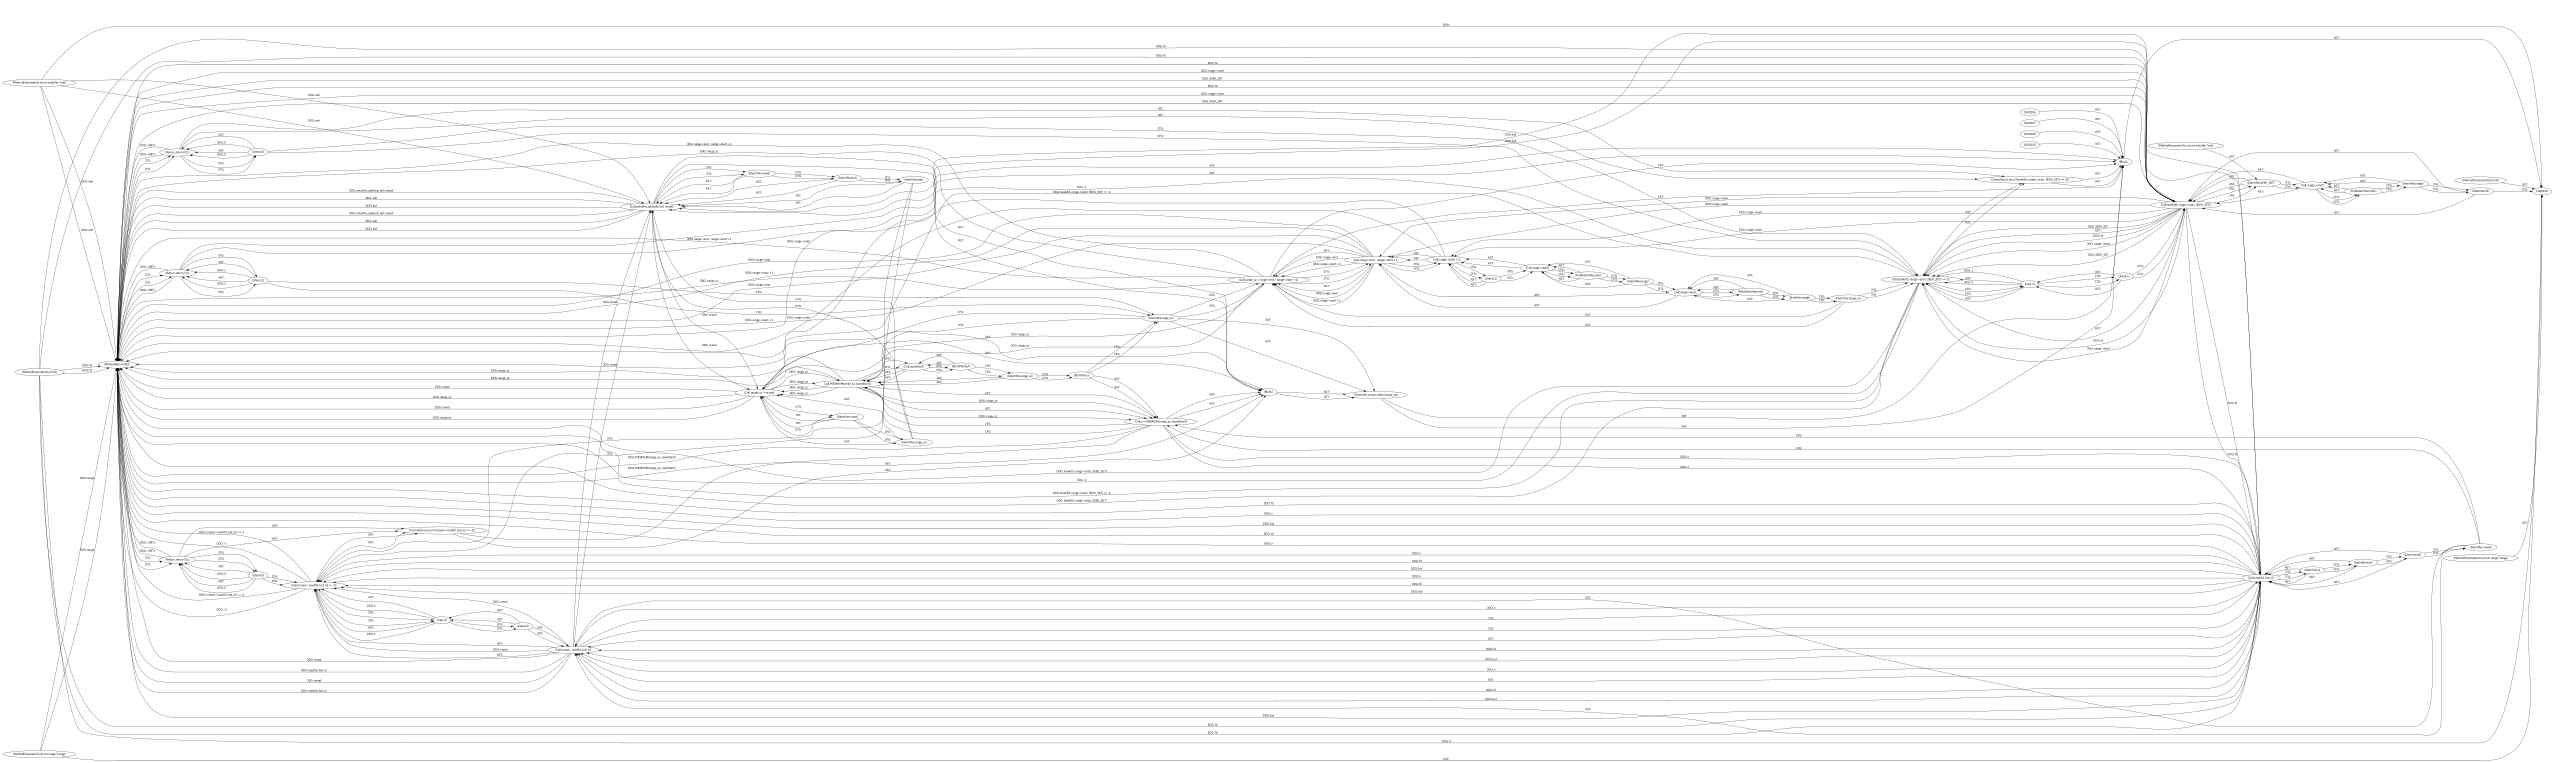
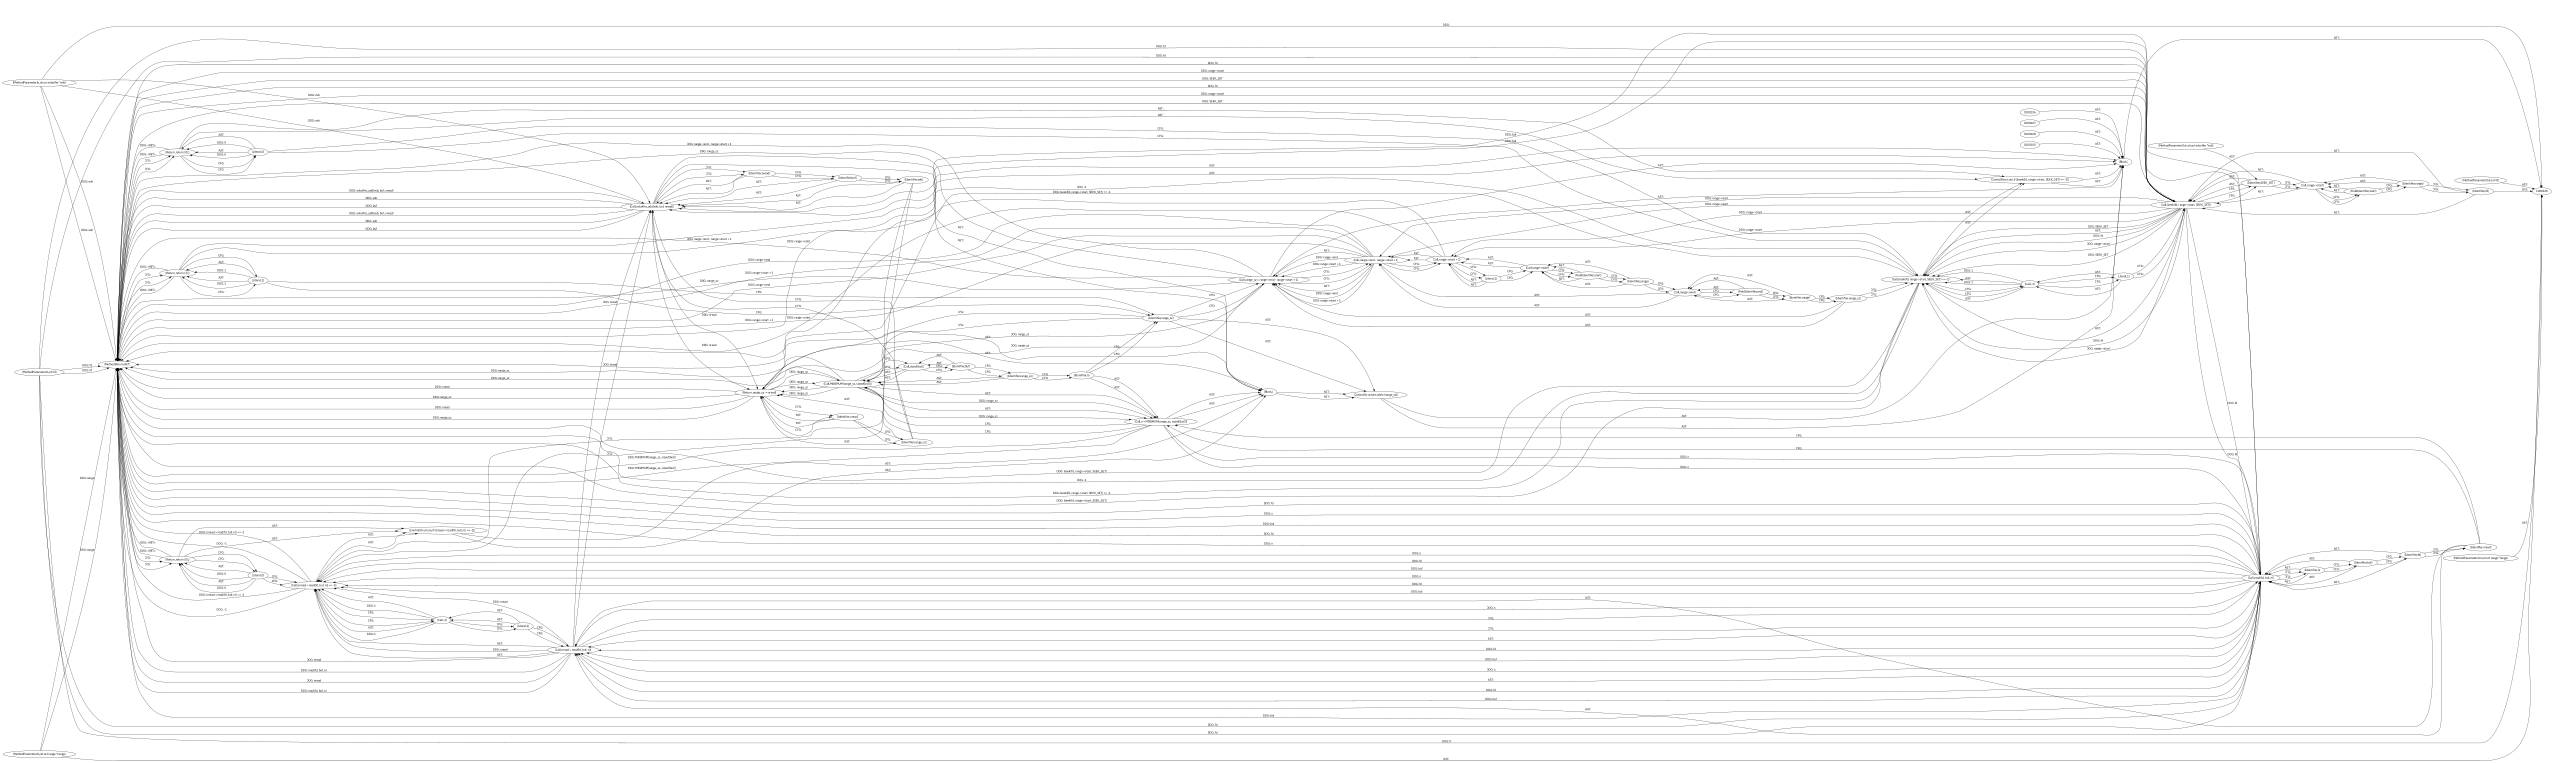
  digraph {
    fontname="IBM Plex Sans"
    rankdir=LR
    node [fontname="IBM Plex Sans"]
    edge [fontname="IBM Plex Sans"]
    n1 [label="(MethodReturn,RET)"]
    n2 [label="(Return,return (0);)"]
    n3 [label="(Return,return (1);)"]
    n4 [label="(Return,return (0);)"]
    n5 [label="(ControlStructure,if ((nread = read(fd, buf, n)) == -1))"]
    n6 [label="(Literal,0)"]
    n7 [label="(Literal,1)"]
    n8 [label="(Block,)"]
    n9 [label="(ControlStructure,if (lseek(fd, range->start, SEEK_SET) == -1))"]
    n10 [label="(Literal,0)"]
    n11 [label="(MethodParameterIn,int fd)"]
    1000100
    n13 [label="(Call,read(fd, buf, n))"]
    n14 [label="(Call,lseek(fd, range->start, SEEK_SET))"]
    n15 [label="(Call,evbuffer_add(evb, buf, nread))"]
    n16 [label="(Identifier,n)"]
    n17 [label="(Call,(nread = read(fd, buf, n)) == -3)"]
    n18 [label="(Call,nread = read(fd, buf, n))"]
    n19 [label="(Identifier,SEEK_SET)"]
    n20 [label="(Call,lseek(fd, range->start, SEEK_SET) == -1)"]
    n21 [label="(Call,range->end - range->start + 1)"]
    n22 [label="(Call,range->start + 1)"]
    n23 [label="(MethodParameterOut,int fd)"]
    n24 [label="(MethodParameterIn,struct evbuffer *evb)"]
    n25 [label="(Block,)"]
-   n26 [label="(Call,range_sz -= nread)"]
+   n26 [label="(Return,range_sz -= nread)"]
    n27 [label="(Identifier,nread)"]
    n28 [label="(MethodParameterOut,struct evbuffer *evb)"]
    n29 [label="(MethodParameterIn,struct range *range)"]
    n30 [label="(MethodParameterOut,struct range *range)"]
    n31 [label="(Identifier,range_sz)"]
    n32 [label="(Identifier,n)"]
-   n33 [label="(Call,MINIMUM(while_sz, sizeof(buf)))"]
+   n33 [label="(Call,MINIMUM(range_sz, sizeof(buf)))"]
    n34 [label="(Call,n = MINIMUM(range_sz, sizeof(buf)))"]
    n35 [label="(Identifier,range_sz)"]
    n36 [label="(Call,sizeof(buf))"]
    n37 [label="(ControlStructure,while (range_sz))"]
    n38 [label="(Call,range_sz = range->end - range->start + 1)"]
    n39 [label="(Identifier,buf)"]
    n40 [label="(Identifier,nread)"]
    n41 [label="(Identifier,buf)"]
    n42 [label="(Call,-1)"]
    n43 [label="(Identifier,fd)"]
    n44 [label="(Identifier,nread)"]
    n45 [label="(Literal,1)"]
    n46 [label="(Identifier,evb)"]
    n47 [label="(Identifier,buf)"]
    n48 [label="(Identifier,range_sz)"]
    n49 [label="(Identifier,fd)"]
    n50 [label="(Call,range->start)"]
    n51 [label="(FieldIdentifier,start)"]
    n52 [label="(Identifier,range)"]
    n53 [label="(Call,-1)"]
    n54 [label="(Literal,1)"]
    n55 [label="(Literal,1)"]
    n56 [label="(Identifier,range_sz)"]
    n57 [label="(Call,range->end)"]
    n58 [label="(FieldIdentifier,end)"]
    n59 [label="(Identifier,range)"]
    n60 [label="(Call,range->start)"]
    n61 [label="(FieldIdentifier,start)"]
    n62 [label="(Identifier,range)"]
    1000105
    1000106
    1000107
    1000108
    n1 -> n2 [label="CFG: "]
    n1 -> n2 [label="CFG: "]
    n1 -> n3 [label="CFG: "]
    n1 -> n3 [label="CFG: "]
    n1 -> n4 [label="CFG: "]
    n1 -> n4 [label="CFG: "]
    n2 -> n1 [label="DDG: <RET>"]
    n2 -> n1 [label="DDG: <RET>"]
    n2 -> n5 [label="AST: "]
    n2 -> n5 [label="AST: "]
    n2 -> n6 [label="CFG: "]
    n2 -> n6 [label="CFG: "]
    n3 -> n1 [label="DDG: <RET>"]
    n3 -> n1 [label="DDG: <RET>"]
    n3 -> n7 [label="CFG: "]
    n3 -> n7 [label="CFG: "]
    n3 -> n8 [label="AST: "]
    n3 -> n8 [label="AST: "]
    n4 -> n1 [label="DDG: <RET>"]
    n4 -> n1 [label="DDG: <RET>"]
    n4 -> n9 [label="AST: "]
    n4 -> n9 [label="AST: "]
    n4 -> n10 [label="CFG: "]
    n4 -> n10 [label="CFG: "]
    n5 -> n25 [label="AST: "]
    n5 -> n25 [label="AST: "]
    n6 -> n2 [label="AST: "]
    n6 -> n2 [label="DDG: 0"]
    n6 -> n2 [label="AST: "]
    n6 -> n2 [label="DDG: 0"]
    n6 -> n17 [label="CFG: "]
    n6 -> n17 [label="CFG: "]
    n7 -> n3 [label="AST: "]
    n7 -> n3 [label="DDG: 1"]
    n7 -> n3 [label="AST: "]
    n7 -> n3 [label="DDG: 1"]
    n7 -> n35 [label="CFG: "]
    n7 -> n35 [label="CFG: "]
    n8 -> 1000100 [label="AST: "]
    n9 -> n8 [label="AST: "]
    n9 -> n8 [label="AST: "]
    n10 -> n4 [label="AST: "]
    n10 -> n4 [label="DDG: 0"]
    n10 -> n4 [label="AST: "]
    n10 -> n4 [label="DDG: 0"]
    n10 -> n20 [label="CFG: "]
    n10 -> n20 [label="CFG: "]
    n11 -> n1 [label="DDG: fd"]
    n11 -> n1 [label="DDG: fd"]
    n11 -> 1000100 [label="DDG: 0"]
    n11 -> n13 [label="DDG: fd"]
    n11 -> n13 [label="DDG: fd"]
    n11 -> n14 [label="DDG: fd"]
    n11 -> n14 [label="DDG: fd"]
    n13 -> n1 [label="DDG: fd"]
    n13 -> n1 [label="DDG: n"]
    n13 -> n1 [label="DDG: buf"]
    n13 -> n1 [label="DDG: fd"]
    n13 -> n1 [label="DDG: n"]
    n13 -> n1 [label="DDG: buf"]
    n13 -> n15 [label="DDG: buf"]
    n13 -> n15 [label="DDG: buf"]
    n13 -> n16 [label="CFG: "]
    n13 -> n16 [label="CFG: "]
    n13 -> n17 [label="DDG: fd"]
    n13 -> n17 [label="DDG: buf"]
    n13 -> n17 [label="DDG: n"]
    n13 -> n17 [label="DDG: fd"]
    n13 -> n17 [label="DDG: buf"]
    n13 -> n17 [label="DDG: n"]
    n13 -> n18 [label="AST: "]
    n13 -> n18 [label="DDG: fd"]
    n13 -> n18 [label="DDG: buf"]
    n13 -> n18 [label="DDG: n"]
    n13 -> n18 [label="AST: "]
    n13 -> n18 [label="DDG: fd"]
    n13 -> n18 [label="DDG: buf"]
    n13 -> n18 [label="DDG: n"]
    n14 -> n1 [label="DDG: fd"]
    n14 -> n1 [label="DDG: range->start"]
    n14 -> n1 [label="DDG: SEEK_SET"]
    n14 -> n1 [label="DDG: fd"]
    n14 -> n1 [label="DDG: range->start"]
    n14 -> n1 [label="DDG: SEEK_SET"]
    n14 -> n13 [label="DDG: fd"]
    n14 -> n13 [label="DDG: fd"]
    n14 -> n19 [label="CFG: "]
    n14 -> n19 [label="CFG: "]
    n14 -> n20 [label="AST: "]
    n14 -> n20 [label="DDG: fd"]
    n14 -> n20 [label="DDG: range->start"]
    n14 -> n20 [label="DDG: SEEK_SET"]
    n14 -> n20 [label="AST: "]
    n14 -> n20 [label="DDG: fd"]
    n14 -> n20 [label="DDG: range->start"]
    n14 -> n20 [label="DDG: SEEK_SET"]
    n14 -> n21 [label="DDG: range->start"]
    n14 -> n21 [label="DDG: range->start"]
    n14 -> n22 [label="DDG: range->start"]
    n14 -> n22 [label="DDG: range->start"]
    n15 -> n1 [label="DDG: evb"]
    n15 -> n1 [label="DDG: buf"]
    n15 -> n1 [label="DDG: evbuffer_add(evb, buf, nread)"]
    n15 -> n1 [label="DDG: evb"]
    n15 -> n1 [label="DDG: buf"]
    n15 -> n1 [label="DDG: evbuffer_add(evb, buf, nread)"]
    n15 -> n25 [label="AST: "]
    n15 -> n25 [label="AST: "]
    n15 -> n26 [label="DDG: nread"]
    n15 -> n26 [label="DDG: nread"]
    n15 -> n27 [label="CFG: "]
    n15 -> n27 [label="CFG: "]
    n16 -> n13 [label="AST: "]
    n16 -> n13 [label="AST: "]
    n16 -> n41 [label="CFG: "]
    n16 -> n41 [label="CFG: "]
    n17 -> n1 [label="DDG: (nread = read(fd, buf, n)) == -1"]
    n17 -> n1 [label="DDG: -1"]
    n17 -> n1 [label="DDG: (nread = read(fd, buf, n)) == -1"]
    n17 -> n1 [label="DDG: -1"]
    n17 -> n5 [label="AST: "]
    n17 -> n5 [label="AST: "]
    n17 -> n42 [label="CFG: "]
    n17 -> n42 [label="CFG: "]
    n18 -> n1 [label="DDG: nread"]
    n18 -> n1 [label="DDG: read(fd, buf, n)"]
    n18 -> n1 [label="DDG: nread"]
    n18 -> n1 [label="DDG: read(fd, buf, n)"]
    n18 -> n13 [label="CFG: "]
    n18 -> n13 [label="CFG: "]
    n18 -> n15 [label="DDG: nread"]
    n18 -> n15 [label="DDG: nread"]
    n18 -> n17 [label="AST: "]
    n18 -> n17 [label="DDG: nread"]
    n18 -> n17 [label="AST: "]
    n18 -> n17 [label="DDG: nread"]
    n19 -> n14 [label="AST: "]
    n19 -> n14 [label="AST: "]
    n19 -> n50 [label="CFG: "]
    n19 -> n50 [label="CFG: "]
    n20 -> n1 [label="DDG: -1"]
    n20 -> n1 [label="DDG: lseek(fd, range->start, SEEK_SET) == -1"]
    n20 -> n1 [label="DDG: lseek(fd, range->start, SEEK_SET)"]
    n20 -> n1 [label="DDG: -1"]
    n20 -> n1 [label="DDG: lseek(fd, range->start, SEEK_SET) == -1"]
    n20 -> n1 [label="DDG: lseek(fd, range->start, SEEK_SET)"]
    n20 -> n9 [label="AST: "]
    n20 -> n9 [label="AST: "]
    n20 -> n53 [label="CFG: "]
    n20 -> n53 [label="CFG: "]
    n21 -> n1 [label="DDG: range->end"]
    n21 -> n1 [label="DDG: range->start + 1"]
    n21 -> n1 [label="DDG: range->end"]
    n21 -> n1 [label="DDG: range->start + 1"]
    n21 -> n22 [label="CFG: "]
    n21 -> n22 [label="CFG: "]
    n21 -> n38 [label="AST: "]
    n21 -> n38 [label="DDG: range->end"]
    n21 -> n38 [label="DDG: range->start + 1"]
    n21 -> n38 [label="AST: "]
    n21 -> n38 [label="DDG: range->end"]
    n21 -> n38 [label="DDG: range->start + 1"]
    n22 -> n1 [label="DDG: range->start"]
    n22 -> n1 [label="DDG: range->start"]
    n22 -> n21 [label="AST: "]
    n22 -> n21 [label="AST: "]
    n22 -> n55 [label="CFG: "]
    n22 -> n55 [label="CFG: "]
    n23 -> 1000100 [label="AST: "]
    n24 -> n1 [label="DDG: evb"]
    n24 -> n1 [label="DDG: evb"]
    n24 -> 1000100 [label="DDG: "]
    n24 -> n15 [label="DDG: evb"]
    n24 -> n15 [label="DDG: evb"]
    n25 -> n37 [label="AST: "]
    n25 -> n37 [label="AST: "]
    n26 -> n1 [label="DDG: nread"]
    n26 -> n1 [label="DDG: range_sz"]
    n26 -> n1 [label="DDG: nread"]
    n26 -> n1 [label="DDG: range_sz"]
    n26 -> n25 [label="AST: "]
    n26 -> n25 [label="AST: "]
    n26 -> n33 [label="DDG: range_sz"]
    n26 -> n33 [label="DDG: range_sz"]
    n26 -> n40 [label="CFG: "]
    n26 -> n40 [label="CFG: "]
    n27 -> n15 [label="AST: "]
    n27 -> n15 [label="AST: "]
    n27 -> n47 [label="CFG: "]
    n27 -> n47 [label="CFG: "]
    n28 -> n19 [label="AST: "]
    n29 -> n1 [label="DDG: range"]
    n29 -> n1 [label="DDG: range"]
    n29 -> 1000100 [label="AST: "]
    n30 -> 1000100 [label="AST: "]
    n31 -> n32 [label="CFG: "]
    n31 -> n32 [label="CFG: "]
    n31 -> n33 [label="AST: "]
    n31 -> n33 [label="AST: "]
    n32 -> n34 [label="AST: "]
    n32 -> n34 [label="AST: "]
    n32 -> n35 [label="CFG: "]
    n32 -> n35 [label="CFG: "]
    n33 -> n1 [label="DDG: range_sz"]
    n33 -> n1 [label="DDG: range_sz"]
    n33 -> n26 [label="DDG: range_sz"]
    n33 -> n26 [label="DDG: range_sz"]
    n33 -> n34 [label="AST: "]
    n33 -> n34 [label="DDG: range_sz"]
    n33 -> n34 [label="AST: "]
    n33 -> n34 [label="DDG: range_sz"]
    n33 -> n36 [label="CFG: "]
    n33 -> n36 [label="CFG: "]
    n34 -> n1 [label="DDG: MINIMUM(range_sz, sizeof(buf))"]
    n34 -> n1 [label="DDG: MINIMUM(range_sz, sizeof(buf))"]
    n34 -> n13 [label="DDG: n"]
    n34 -> n13 [label="DDG: n"]
    n34 -> n25 [label="AST: "]
    n34 -> n25 [label="AST: "]
    n34 -> n33 [label="CFG: "]
    n34 -> n33 [label="CFG: "]
    n35 -> n26 [label="CFG: "]
    n35 -> n26 [label="CFG: "]
    n35 -> n37 [label="AST: "]
    n35 -> n37 [label="AST: "]
    n35 -> n38 [label="CFG: "]
    n35 -> n38 [label="CFG: "]
    n36 -> n33 [label="AST: "]
    n36 -> n33 [label="AST: "]
    n36 -> n39 [label="CFG: "]
    n36 -> n39 [label="CFG: "]
    n37 -> n8 [label="AST: "]
    n37 -> n8 [label="AST: "]
    n38 -> n1 [label="DDG: range->end - range->start + 1"]
    n38 -> n1 [label="DDG: range_sz"]
    n38 -> n1 [label="DDG: range->end - range->start + 1"]
    n38 -> n1 [label="DDG: range_sz"]
    n38 -> n8 [label="AST: "]
    n38 -> n8 [label="AST: "]
    n38 -> n21 [label="CFG: "]
    n38 -> n21 [label="CFG: "]
    n38 -> n33 [label="DDG: range_sz"]
    n38 -> n33 [label="DDG: range_sz"]
    n39 -> n31 [label="CFG: "]
    n39 -> n31 [label="CFG: "]
    n39 -> n36 [label="AST: "]
    n39 -> n36 [label="AST: "]
    n40 -> n26 [label="AST: "]
    n40 -> n26 [label="AST: "]
    n40 -> n48 [label="CFG: "]
    n40 -> n48 [label="CFG: "]
    n41 -> n13 [label="AST: "]
    n41 -> n13 [label="AST: "]
    n41 -> n43 [label="CFG: "]
    n41 -> n43 [label="CFG: "]
    n42 -> n17 [label="AST: "]
    n42 -> n17 [label="DDG: 1"]
    n42 -> n17 [label="AST: "]
    n42 -> n17 [label="DDG: 1"]
    n42 -> n45 [label="CFG: "]
    n42 -> n45 [label="CFG: "]
    n43 -> n13 [label="AST: "]
    n43 -> n13 [label="AST: "]
    n43 -> n44 [label="CFG: "]
    n43 -> n44 [label="CFG: "]
    n44 -> n18 [label="AST: "]
    n44 -> n18 [label="AST: "]
    n44 -> n34 [label="CFG: "]
    n44 -> n34 [label="CFG: "]
    n45 -> n18 [label="CFG: "]
    n45 -> n18 [label="CFG: "]
    n45 -> n42 [label="AST: "]
    n45 -> n42 [label="AST: "]
    n46 -> n15 [label="AST: "]
    n46 -> n15 [label="AST: "]
    n46 -> n17 [label="CFG: "]
    n46 -> n17 [label="CFG: "]
    n47 -> n15 [label="AST: "]
    n47 -> n15 [label="AST: "]
    n47 -> n46 [label="CFG: "]
    n47 -> n46 [label="CFG: "]
    n48 -> n15 [label="CFG: "]
    n48 -> n15 [label="CFG: "]
    n48 -> n26 [label="AST: "]
    n48 -> n26 [label="AST: "]
    n49 -> 1000100 [label="CFG: "]
    n49 -> n14 [label="AST: "]
    n49 -> n14 [label="AST: "]
    n50 -> n14 [label="AST: "]
    n50 -> n14 [label="AST: "]
    n50 -> n51 [label="CFG: "]
    n50 -> n51 [label="CFG: "]
    n51 -> n50 [label="AST: "]
    n51 -> n50 [label="AST: "]
    n51 -> n52 [label="CFG: "]
    n51 -> n52 [label="CFG: "]
    n52 -> n49 [label="CFG: "]
    n52 -> n49 [label="CFG: "]
    n52 -> n50 [label="AST: "]
    n52 -> n50 [label="AST: "]
    n53 -> n20 [label="AST: "]
    n53 -> n20 [label="DDG: 1"]
    n53 -> n20 [label="AST: "]
    n53 -> n20 [label="DDG: 1"]
    n53 -> n54 [label="CFG: "]
    n53 -> n54 [label="CFG: "]
    n54 -> n14 [label="CFG: "]
    n54 -> n14 [label="CFG: "]
    n54 -> n53 [label="AST: "]
    n54 -> n53 [label="AST: "]
    n55 -> n22 [label="AST: "]
    n55 -> n22 [label="AST: "]
    n55 -> n60 [label="CFG: "]
    n55 -> n60 [label="CFG: "]
    n56 -> n20 [label="CFG: "]
    n56 -> n20 [label="CFG: "]
    n56 -> n38 [label="AST: "]
    n56 -> n38 [label="AST: "]
    n57 -> n21 [label="AST: "]
    n57 -> n21 [label="AST: "]
    n57 -> n58 [label="CFG: "]
    n57 -> n58 [label="CFG: "]
    n58 -> n57 [label="AST: "]
    n58 -> n57 [label="AST: "]
    n58 -> n59 [label="CFG: "]
    n58 -> n59 [label="CFG: "]
    n59 -> n56 [label="CFG: "]
    n59 -> n56 [label="CFG: "]
    n59 -> n57 [label="AST: "]
    n59 -> n57 [label="AST: "]
    n60 -> n22 [label="AST: "]
    n60 -> n22 [label="AST: "]
    n60 -> n61 [label="CFG: "]
    n60 -> n61 [label="CFG: "]
    n61 -> n60 [label="AST: "]
    n61 -> n60 [label="AST: "]
    n61 -> n62 [label="CFG: "]
    n61 -> n62 [label="CFG: "]
    n62 -> n57 [label="CFG: "]
    n62 -> n57 [label="CFG: "]
    n62 -> n60 [label="AST: "]
    n62 -> n60 [label="AST: "]
    1000105 -> n8 [label="AST: "]
    1000106 -> n8 [label="AST: "]
    1000107 -> n8 [label="AST: "]
    1000108 -> n8 [label="AST: "]
  }
